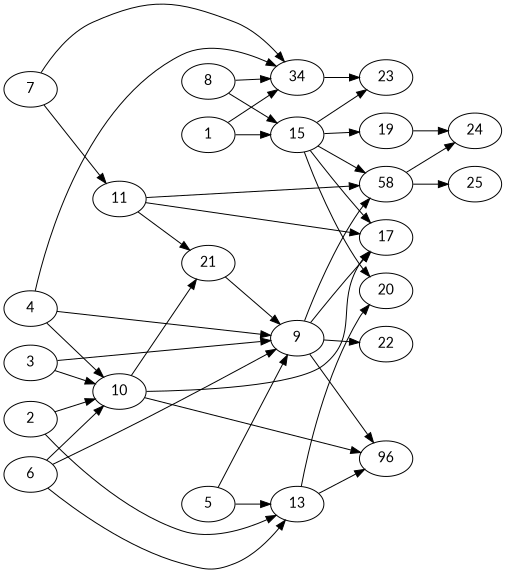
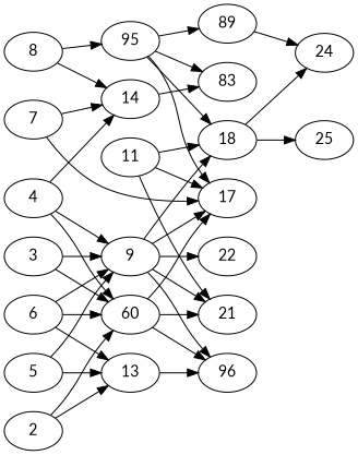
  digraph {
    fontname=Lato
    rankdir=LR
    node [alpha=0.18 fontname=Lato]
    edge [fontname=Lato]
-   1 [alpha=0.16 expect_size=23212032]
-   14 [alpha=0.06 expect_size=19619840 label=34]
-   15 [expect_size=35014656]
-   23 [alpha=0.04 expect_size=8816640]
+   14 [alpha=0.06 expect_size=19619840]
+   15 [expect_size=35014656 label=95]
+   23 [alpha=0.04 expect_size=8816640 label=83]
    17 [expect_size=22924288]
-   18 [alpha=0.09 expect_size=17914880 label=58]
-   20 [alpha=0.13 expect_size=25438208]
-   19 [expect_size=25962496]
+   18 [alpha=0.09 expect_size=17914880]
+   19 [expect_size=25962496 label=89]
    24 [alpha=0.02 expect_size=19551232]
    25 [alpha=0.12 expect_size=33973248]
    2 [alpha=0.03 expect_size=24727552]
-   10 [alpha=0.07 expect_size=49600512]
+   10 [alpha=0.07 expect_size=49600512 label=60]
    13 [alpha=0.05 expect_size=6188032]
    n14 [alpha=0.15 expect_size=34096128 label=96]
    21 [alpha=0.15 expect_size=40975360]
    3 [alpha=0.06 expect_size=24564736]
    9 [alpha=0.20 expect_size=29310976]
    22 [alpha=0.06 expect_size=33561600]
    4 [alpha=0.07 expect_size=50637824]
    5 [alpha=0.20 expect_size=32839680]
    6 [alpha=0.15 expect_size=29356032]
    7 [expect_size=45825024]
    11 [alpha=0.17 expect_size=8614912]
    8 [alpha=0.03 expect_size=51520512]
-   1 -> 14
-   1 -> 15
    14 -> 23
    15 -> 23
    15 -> 17
    15 -> 18
-   15 -> 20
    15 -> 19
    18 -> 24
    18 -> 25
    19 -> 24
    2 -> 10
    2 -> 13
    10 -> 17
    10 -> n14
    10 -> 21
-   13 -> 20
    13 -> n14
    3 -> 10
    3 -> 9
    9 -> 17
    9 -> 18
    9 -> n14
-   21 -> 9
+   9 -> 21
    9 -> 22
    4 -> 14
    4 -> 10
    4 -> 9
    5 -> 13
    5 -> 9
    6 -> 10
    6 -> 13
    6 -> 9
    7 -> 14
-   7 -> 11
+   7 -> 17
    11 -> 17
    11 -> 18
    11 -> 21
    8 -> 14
    8 -> 15
  }
